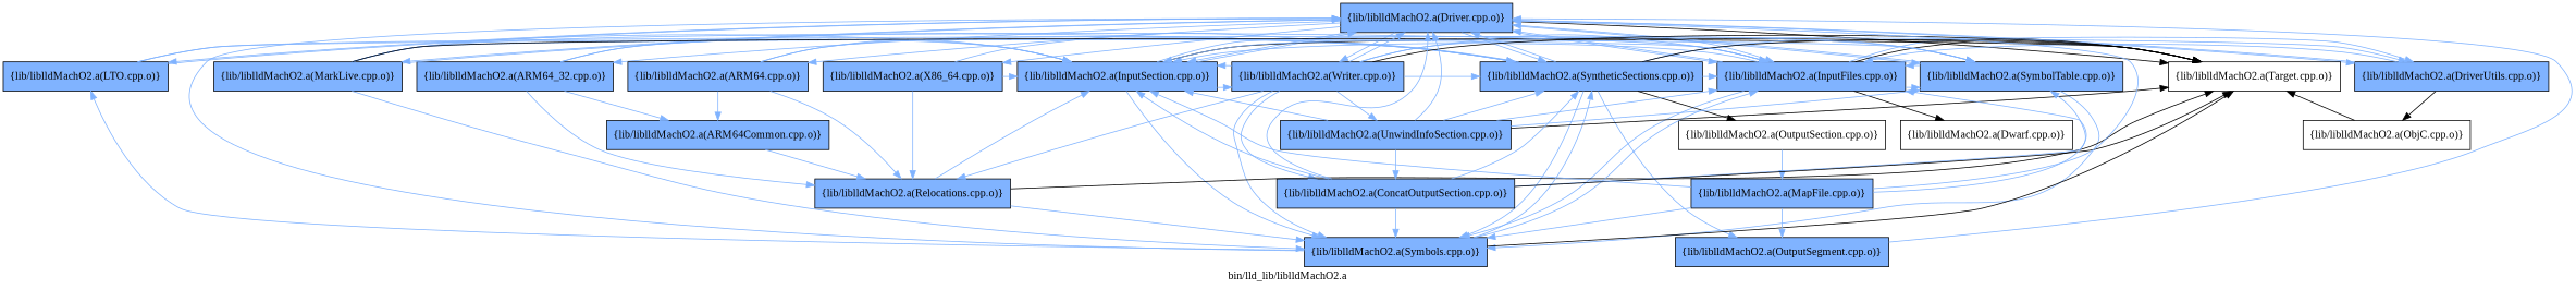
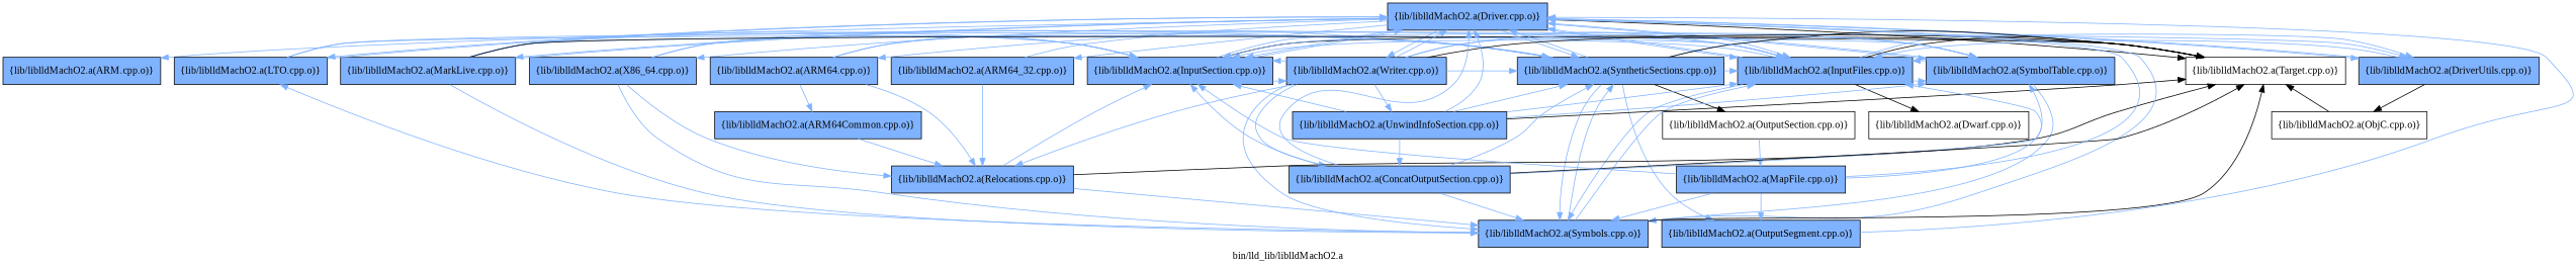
  digraph {
    fontname="Liberation Serif"
    label="bin/lld_lib/liblldMachO2.a"
    rankdir=TB
    node [fillcolor="0.600000 0.5 1" fontname="Liberation Serif" group=1 shape=box style=filled]
    edge [color="0.600000 0.5 1" fontname="Liberation Serif"]
    n1 [label="{lib/liblldMachO2.a(Driver.cpp.o)}"]
+   n2 [label="{lib/liblldMachO2.a(ARM.cpp.o)}"]
    n3 [label="{lib/liblldMachO2.a(X86_64.cpp.o)}"]
    n4 [label="{lib/liblldMachO2.a(ARM64_32.cpp.o)}"]
    n5 [label="{lib/liblldMachO2.a(ARM64.cpp.o)}"]
    n6 [label="{lib/liblldMachO2.a(DriverUtils.cpp.o)}"]
    n7 [label="{lib/liblldMachO2.a(InputFiles.cpp.o)}"]
    n8 [label="{lib/liblldMachO2.a(InputSection.cpp.o)}"]
    n9 [label="{lib/liblldMachO2.a(LTO.cpp.o)}"]
    n10 [label="{lib/liblldMachO2.a(MarkLive.cpp.o)}"]
    n11 [label="{lib/liblldMachO2.a(SymbolTable.cpp.o)}"]
    n12 [label="{lib/liblldMachO2.a(SyntheticSections.cpp.o)}"]
    n13 [group=0 label="{lib/liblldMachO2.a(Target.cpp.o)}" fillcolor="" style=""]
    n14 [label="{lib/liblldMachO2.a(Writer.cpp.o)}"]
    n15 [label="{lib/liblldMachO2.a(Relocations.cpp.o)}"]
    n16 [label="{lib/liblldMachO2.a(ARM64Common.cpp.o)}"]
    n17 [group=0 label="{lib/liblldMachO2.a(ObjC.cpp.o)}" fillcolor="" style=""]
    n18 [group=0 label="{lib/liblldMachO2.a(Dwarf.cpp.o)}" fillcolor="" style=""]
    n19 [label="{lib/liblldMachO2.a(Symbols.cpp.o)}"]
    n20 [label="{lib/liblldMachO2.a(OutputSegment.cpp.o)}"]
    n21 [group=0 label="{lib/liblldMachO2.a(OutputSection.cpp.o)}" fillcolor="" style=""]
    n22 [label="{lib/liblldMachO2.a(UnwindInfoSection.cpp.o)}"]
    n23 [label="{lib/liblldMachO2.a(ConcatOutputSection.cpp.o)}"]
    n24 [label="{lib/liblldMachO2.a(MapFile.cpp.o)}"]
    subgraph sub_1 {
      rank=same
      n1
    }
    subgraph sub_2 {
      rank=same
+     n2
      n3
      n4
      n5
      n6
      n7
      n8
      n9
      n10
      n11
      n12
      n13
      n14
    }
+   n1 -> n2
    n1 -> n3
    n1 -> n4
    n1 -> n5
    n1 -> n6
    n1 -> n7
    n1 -> n8
    n1 -> n9
    n1 -> n10
    n1 -> n11
    n1 -> n12
    n1 -> n13 [color=""]
    n1 -> n14
    n3 -> n8
    n3 -> n12
    n3 -> n15
-   n4 -> n8
    n4 -> n12
    n4 -> n15
-   n4 -> n16
    n5 -> n8
    n5 -> n12
    n5 -> n15
    n5 -> n16
    n6 -> n1
    n6 -> n7
    n6 -> n17 [color=""]
    n7 -> n1
    n7 -> n6
    n7 -> n8
    n7 -> n11
    n7 -> n13 [color=""]
    n7 -> n18 [color=""]
    n7 -> n19
    n8 -> n1
    n8 -> n7
    n8 -> n13 [color=""]
    n8 -> n14
-   n8 -> n19
+   n3 -> n19
    n9 -> n1
    n9 -> n6
    n9 -> n7
    n10 -> n1
    n10 -> n7
    n10 -> n8
    n10 -> n11
    n10 -> n13 [color=""]
    n10 -> n19
    n11 -> n1
    n11 -> n7
    n11 -> n19
    n12 -> n1
    n12 -> n7
    n12 -> n8
    n12 -> n11
    n12 -> n13 [color=""]
    n12 -> n19
    n12 -> n20
    n12 -> n21 [color=""]
    n14 -> n1
    n14 -> n7
    n14 -> n8
    n14 -> n11
    n14 -> n12
    n14 -> n13 [color=""]
    n14 -> n15
    n14 -> n19
    n14 -> n22
    n14 -> n23
    n15 -> n8
    n15 -> n13 [color=""]
    n15 -> n19
    n16 -> n15
    n17 -> n13 [color=""]
    n19 -> n1
    n19 -> n7
    n19 -> n9
    n19 -> n12
    n19 -> n13 [color=""]
    n20 -> n1
    n21 -> n24
    n22 -> n1
    n22 -> n7
    n22 -> n8
    n22 -> n11
    n22 -> n12
    n22 -> n13 [color=""]
    n22 -> n23
    n23 -> n1
    n23 -> n8
    n23 -> n11
    n23 -> n12
    n23 -> n13 [color=""]
    n23 -> n19
    n24 -> n1
    n24 -> n7
    n24 -> n8
    n24 -> n19
    n24 -> n20
  }
